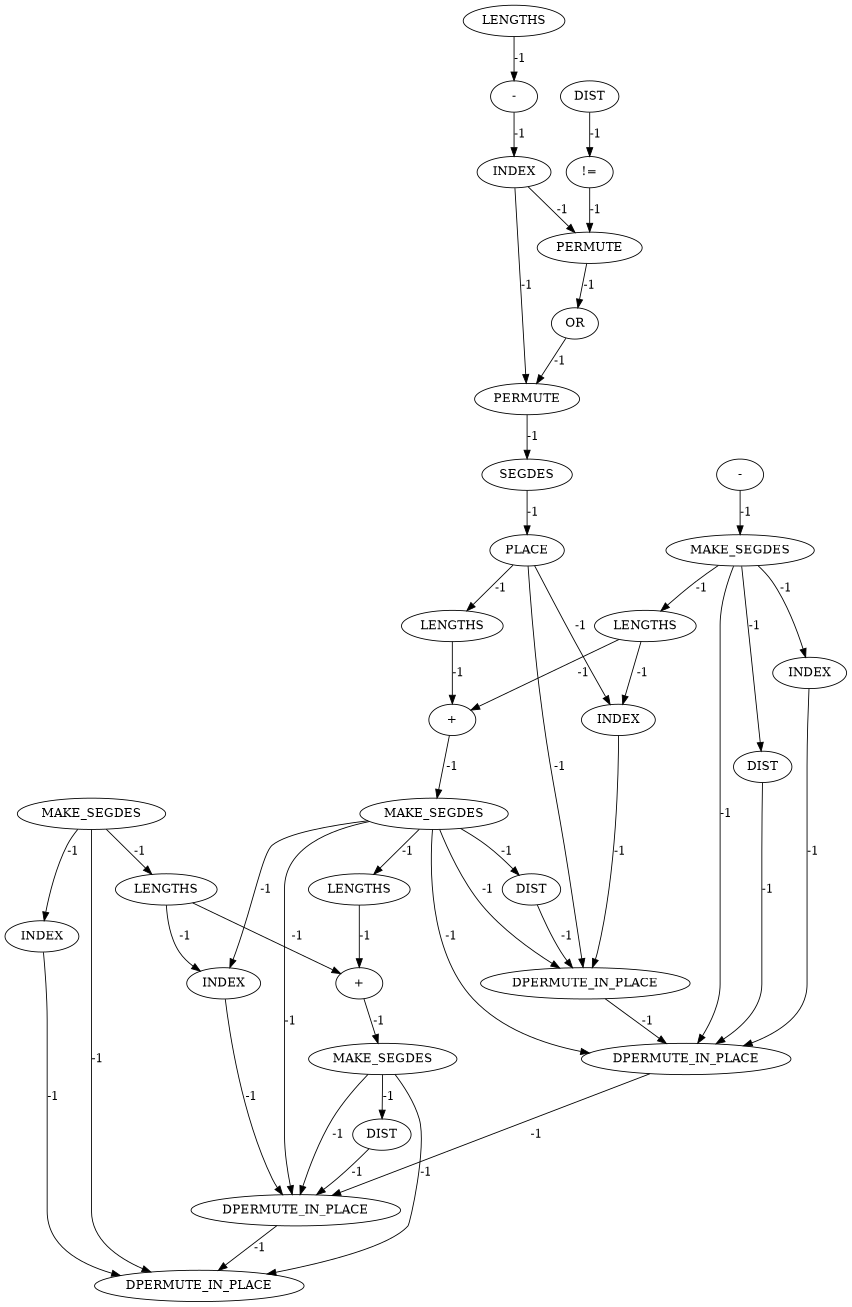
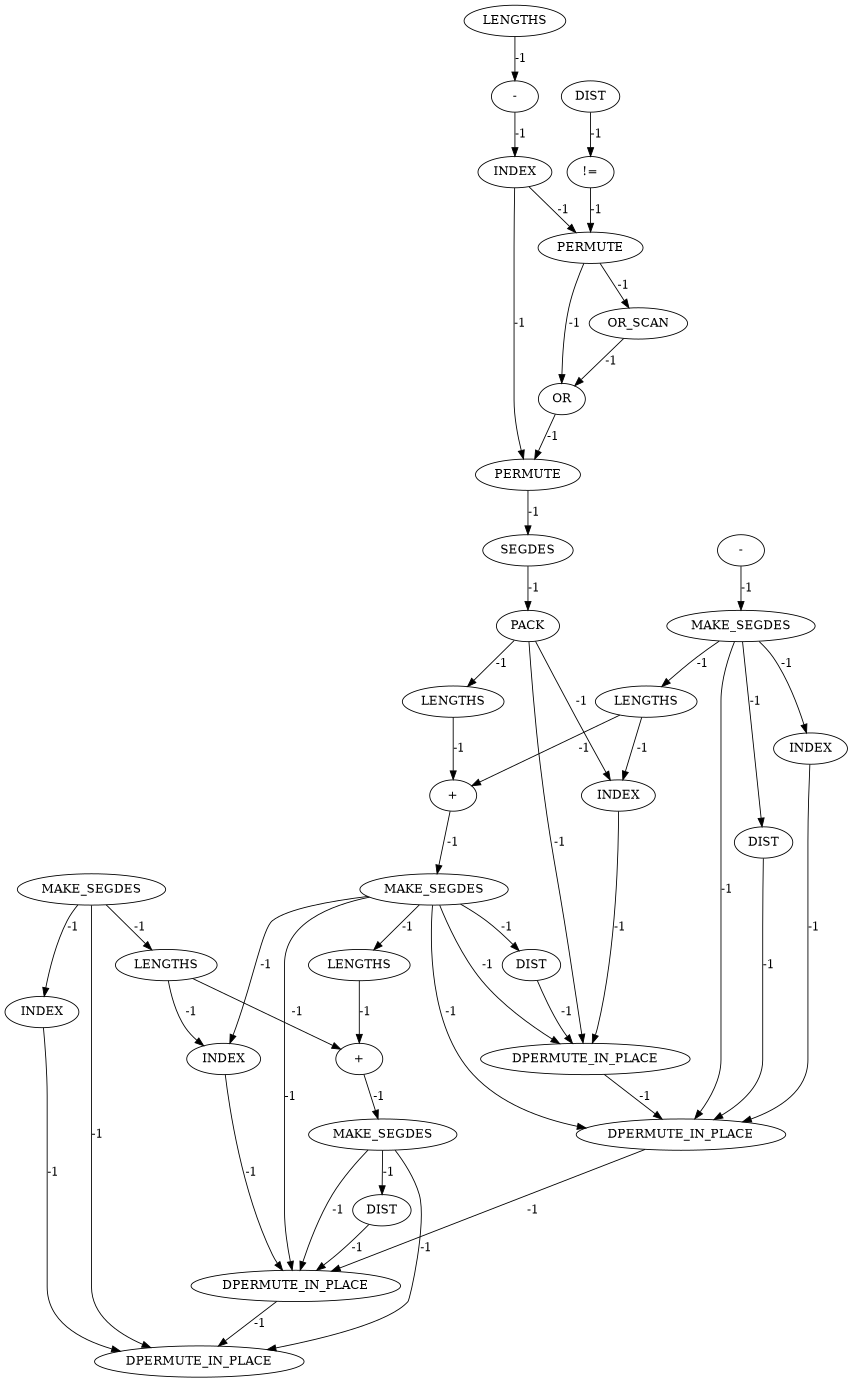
  digraph {
    node [cost=0]
    edge [cost=-1]
    n1 [label=INDEX]
    n2 [label=DPERMUTE_IN_PLACE]
    n3 [label=DPERMUTE_IN_PLACE]
    n4 [label=LENGTHS]
    n5 [label="+"]
    n6 [label=MAKE_SEGDES]
    n7 [label=DIST]
    n8 [label=DIST]
    n9 [label="!="]
    n10 [label=PERMUTE]
    n11 [label=LENGTHS]
    n12 [label="+"]
    n13 [label=MAKE_SEGDES]
    n14 [label=INDEX]
    n15 [label=PERMUTE]
    n16 [label=SEGDES]
    n17 [label=OR]
+   n18 [label=OR_SCAN]
    n19 [label=MAKE_SEGDES]
    n20 [label=LENGTHS]
    n21 [label=INDEX]
-   n22 [label=PLACE]
+   n22 [label=PACK]
    n23 [label=INDEX]
    n24 [label=DPERMUTE_IN_PLACE]
    n25 [label=DPERMUTE_IN_PLACE]
    n26 [label=DIST]
    n27 [label=INDEX]
    n28 [label="-"]
    n29 [label=MAKE_SEGDES]
    n30 [label=DIST]
    n31 [label=LENGTHS]
    n32 [label=LENGTHS]
    n33 [label="-"]
    n1 -> n2 [label=-1]
    n3 -> n2 [label=-1]
    n4 -> n5 [label=-1]
    n5 -> n6 [label=-1]
    n6 -> n2 [label=-1]
    n6 -> n3 [label=-1]
    n6 -> n7 [label=-1]
    n7 -> n3 [label=-1]
    n8 -> n9 [label=-1]
    n9 -> n10 [label=-1]
    n10 -> n17 [label=-1]
+   n10 -> n18 [label=-1]
    n11 -> n12 [label=-1]
    n12 -> n13 [label=-1]
    n13 -> n3 [label=-1]
    n13 -> n4 [label=-1]
    n13 -> n21 [label=-1]
    n13 -> n24 [label=-1]
    n13 -> n25 [label=-1]
    n13 -> n26 [label=-1]
    n14 -> n10 [label=-1]
    n14 -> n15 [label=-1]
    n15 -> n16 [label=-1]
    n16 -> n22 [label=-1]
    n17 -> n15 [label=-1]
+   n18 -> n17 [label=-1]
    n19 -> n1 [label=-1]
    n19 -> n2 [label=-1]
    n19 -> n20 [label=-1]
    n20 -> n5 [label=-1]
    n20 -> n21 [label=-1]
    n21 -> n3 [label=-1]
    n22 -> n11 [label=-1]
    n22 -> n25 [label=-1]
    n22 -> n27 [label=-1]
    n23 -> n24 [label=-1]
    n24 -> n3 [label=-1]
    n25 -> n24 [label=-1]
    n26 -> n25 [label=-1]
    n27 -> n25 [label=-1]
    n28 -> n29 [label=-1]
    n29 -> n23 [label=-1]
    n29 -> n24 [label=-1]
    n29 -> n30 [label=-1]
    n29 -> n31 [label=-1]
    n30 -> n24 [label=-1]
    n31 -> n12 [label=-1]
    n31 -> n27 [label=-1]
    n32 -> n33 [label=-1]
    n33 -> n14 [label=-1]
  }
